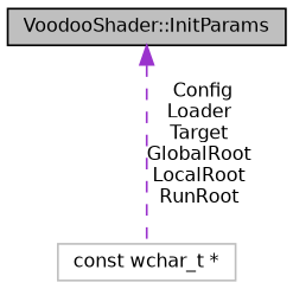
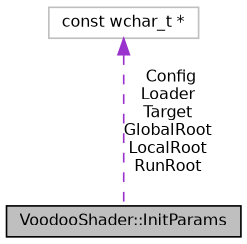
  digraph {
    node [fontname=Helvetica fontsize=10 shape=record style=filled]
    n1 [color=black fillcolor=grey75 fontcolor=black height=0.2 label="VoodooShader::InitParams" width=0.4]
    n2 [color=grey75 fillcolor=white height=0.2 label="const wchar_t *" width=0.4]
-   n1 -> n2 [color=darkorchid3 dir=back fontname=Helvetica fontsize=10 label=" Config\nLoader\nTarget\nGlobalRoot\nLocalRoot\nRunRoot" labelfontname=Helvetica labelfontsize=10 style=dashed]
+   n2 -> n1 [color=darkorchid3 dir=back fontname=Helvetica fontsize=10 label=" Config\nLoader\nTarget\nGlobalRoot\nLocalRoot\nRunRoot" labelfontname=Helvetica labelfontsize=10 style=dashed]
  }
